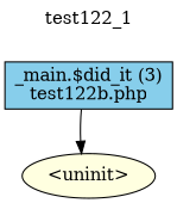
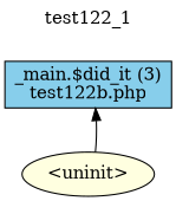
  digraph {
    label=test122_1
    labelloc=t
    node [style=filled]
    n1 [label="_main.$did_it (3)\ntest122b.php" shape=box fillcolor=skyblue]
    n2 [label="<uninit>" shape=ellipse fillcolor=lightyellow]
-   n1 -> n2 [color=black]
+   n2 -> n1 [color=black]
  }
